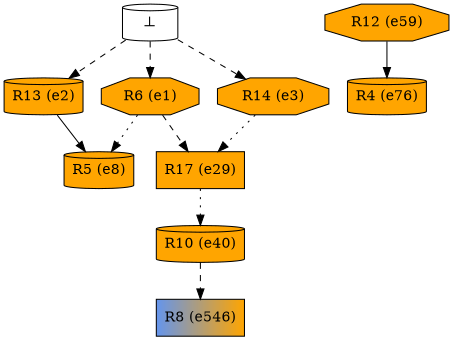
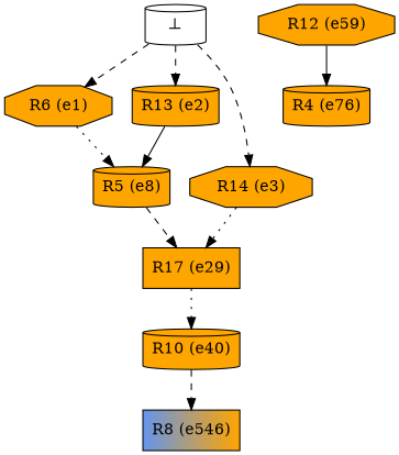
  digraph {
    node [color=black fillcolor="orange:orange" shape=cylinder style=filled]
    edge [style=dashed]
    n1 [label="R6 (e1)" shape=octagon]
    n2 [label="R5 (e8)"]
    n3 [label="R17 (e29)" shape=box]
    n4 [label="R10 (e40)"]
    n5 [label="R13 (e2)"]
    n6 [label="R14 (e3)" shape=octagon]
    n7 [fillcolor="cornflowerblue:orange" label="R8 (e546)" shape=box]
    n8 [label="R12 (e59)" shape=octagon]
    n9 [label="R4 (e76)"]
    n10 [fillcolor=white label="⊥" color=""]
    n1 -> n2 [style=dotted]
-   n1 -> n3
+   n2 -> n3
    n3 -> n4 [style=dotted]
    n4 -> n7
    n5 -> n2 [style=solid]
    n6 -> n3 [style=dotted]
    n8 -> n9 [style=solid]
    n10 -> n1
    n10 -> n5
    n10 -> n6
  }
